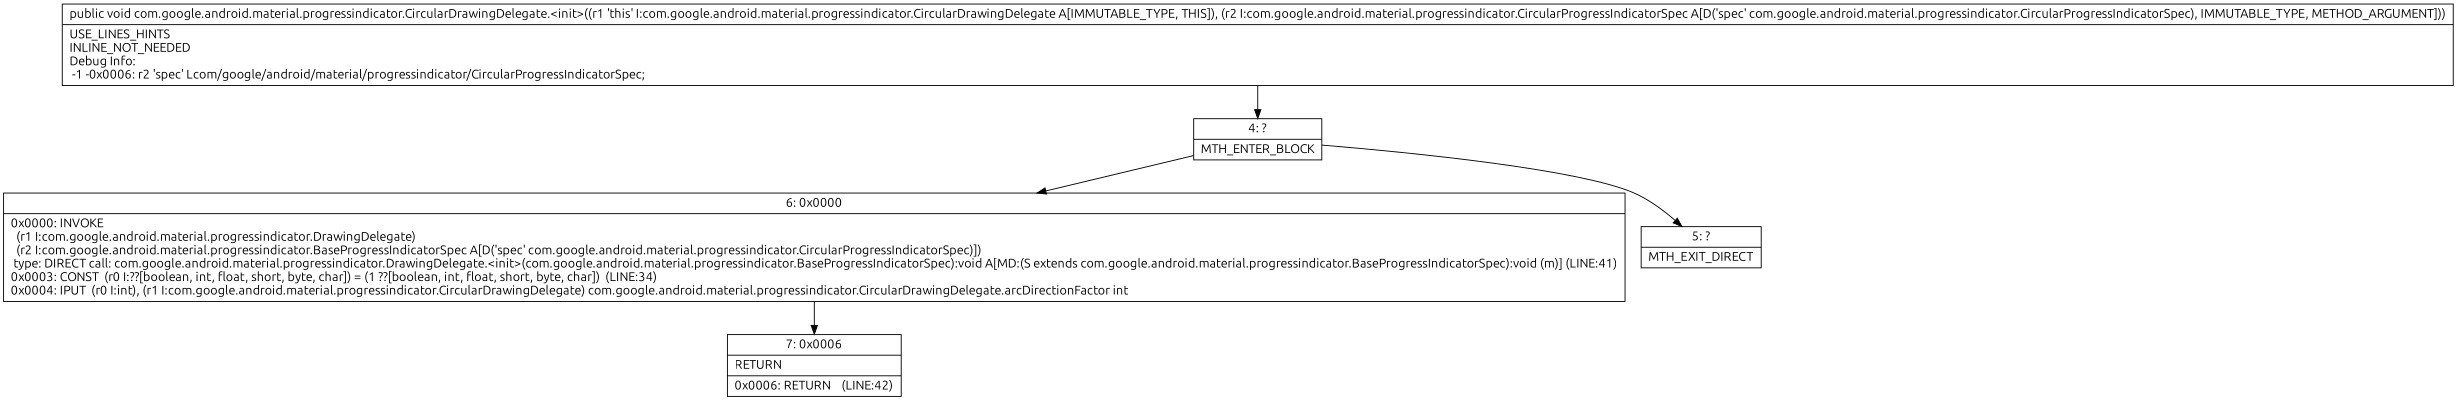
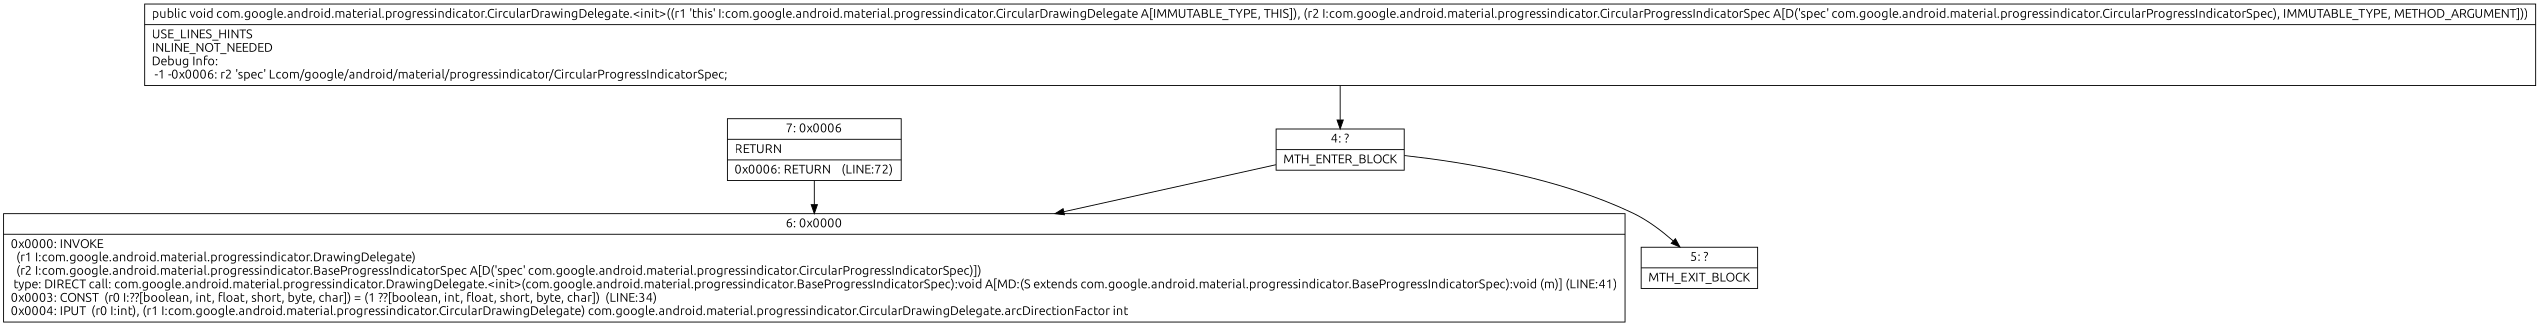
  digraph {
    fontname=Ubuntu
    node [fontname=Ubuntu shape=record]
    edge [fontname=Ubuntu]
    n1 [label="{4\:\ ?|MTH_ENTER_BLOCK\l}"]
    n2 [label="{6\:\ 0x0000|0x0000: INVOKE  \l  (r1 I:com.google.android.material.progressindicator.DrawingDelegate)\l  (r2 I:com.google.android.material.progressindicator.BaseProgressIndicatorSpec A[D('spec' com.google.android.material.progressindicator.CircularProgressIndicatorSpec)])\l type: DIRECT call: com.google.android.material.progressindicator.DrawingDelegate.\<init\>(com.google.android.material.progressindicator.BaseProgressIndicatorSpec):void A[MD:(S extends com.google.android.material.progressindicator.BaseProgressIndicatorSpec):void (m)] (LINE:41)\l0x0003: CONST  (r0 I:??[boolean, int, float, short, byte, char]) = (1 ??[boolean, int, float, short, byte, char])  (LINE:34)\l0x0004: IPUT  (r0 I:int), (r1 I:com.google.android.material.progressindicator.CircularDrawingDelegate) com.google.android.material.progressindicator.CircularDrawingDelegate.arcDirectionFactor int \l}"]
-   n3 [label="{5\:\ ?|MTH_EXIT_DIRECT\l}"]
-   n4 [label="{7\:\ 0x0006|RETURN\l|0x0006: RETURN    (LINE:42)\l}"]
+   n3 [label="{5\:\ ?|MTH_EXIT_BLOCK\l}"]
+   n4 [label="{7\:\ 0x0006|RETURN\l|0x0006: RETURN    (LINE:72)\l}"]
    n5 [label="{public void com.google.android.material.progressindicator.CircularDrawingDelegate.\<init\>((r1 'this' I:com.google.android.material.progressindicator.CircularDrawingDelegate A[IMMUTABLE_TYPE, THIS]), (r2 I:com.google.android.material.progressindicator.CircularProgressIndicatorSpec A[D('spec' com.google.android.material.progressindicator.CircularProgressIndicatorSpec), IMMUTABLE_TYPE, METHOD_ARGUMENT]))  | USE_LINES_HINTS\lINLINE_NOT_NEEDED\lDebug Info:\l  \-1 \-0x0006: r2 'spec' Lcom\/google\/android\/material\/progressindicator\/CircularProgressIndicatorSpec;\l}"]
    n1 -> n2
    n1 -> n3
-   n2 -> n4
+   n4 -> n2
    n5 -> n1
  }
